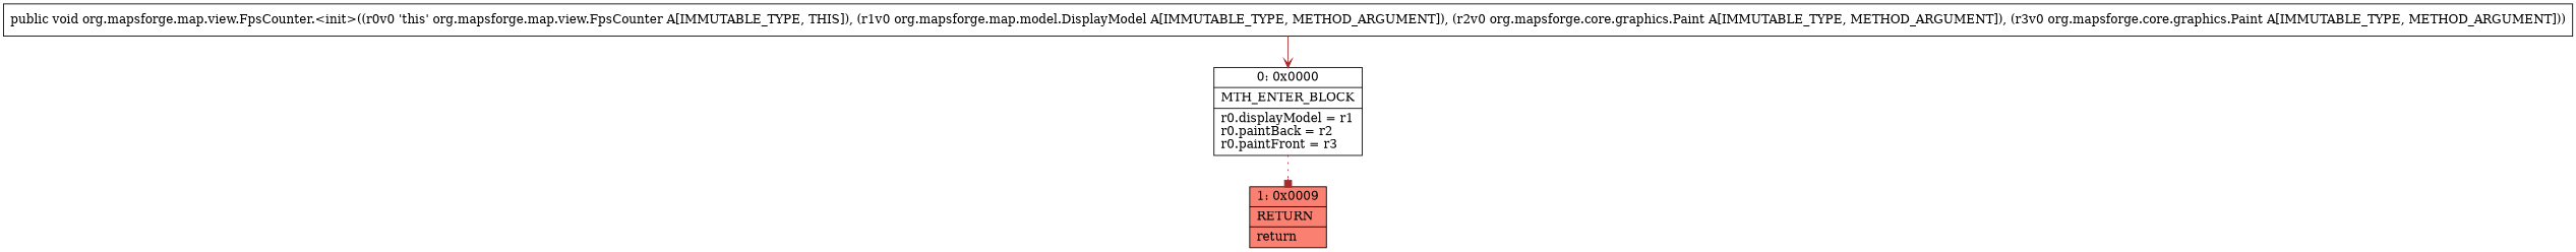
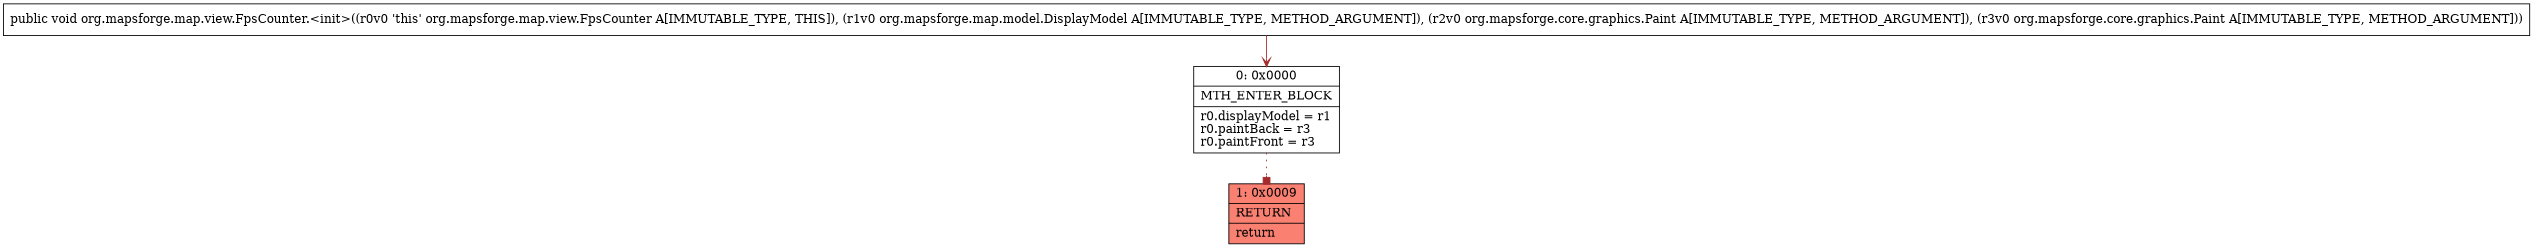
  digraph {
    node [shape=record style=filled fillcolor=white]
    edge [color=brown]
-   n1 [label="{0\:\ 0x0000|MTH_ENTER_BLOCK\l|r0.displayModel = r1\lr0.paintBack = r2\lr0.paintFront = r3\l}"]
+   n1 [label="{0\:\ 0x0000|MTH_ENTER_BLOCK\l|r0.displayModel = r1\lr0.paintBack = r3\lr0.paintFront = r3\l}"]
    n2 [label="{1\:\ 0x0009|RETURN\l|return\l}" fillcolor=salmon]
    n3 [label="{public void org.mapsforge.map.view.FpsCounter.\<init\>((r0v0 'this' org.mapsforge.map.view.FpsCounter A[IMMUTABLE_TYPE, THIS]), (r1v0 org.mapsforge.map.model.DisplayModel A[IMMUTABLE_TYPE, METHOD_ARGUMENT]), (r2v0 org.mapsforge.core.graphics.Paint A[IMMUTABLE_TYPE, METHOD_ARGUMENT]), (r3v0 org.mapsforge.core.graphics.Paint A[IMMUTABLE_TYPE, METHOD_ARGUMENT])) }"]
    n1 -> n2 [style=dotted arrowhead=box]
    n3 -> n1 [style=solid arrowhead=vee]
  }
